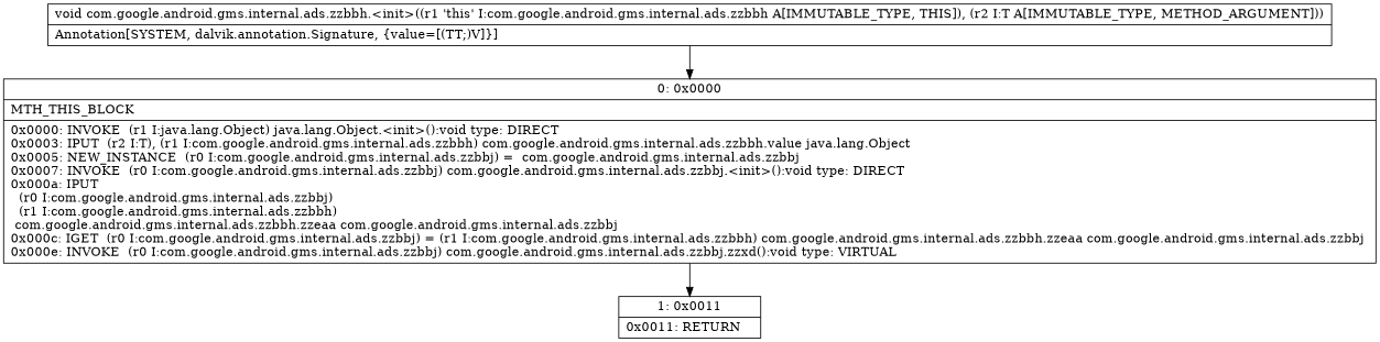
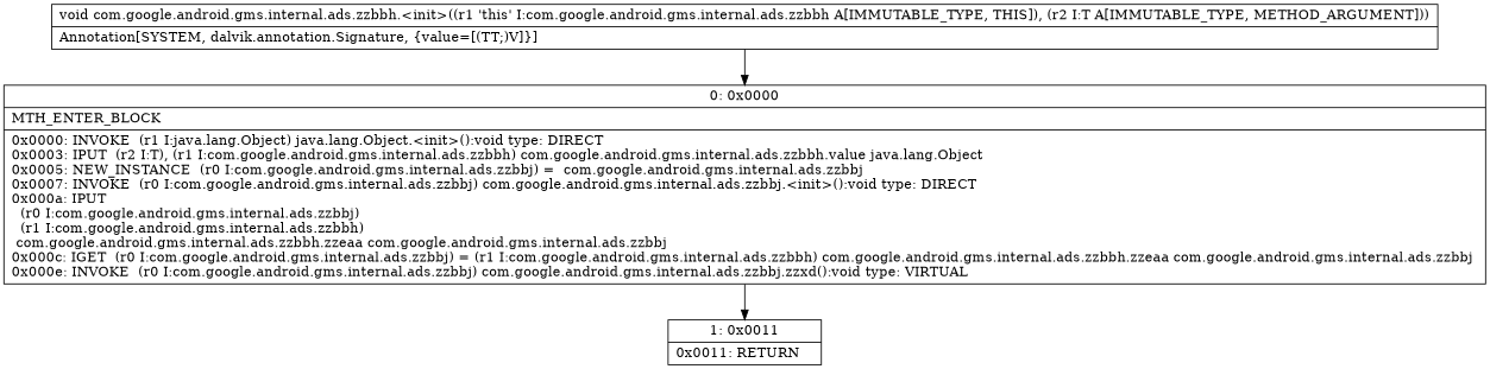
  digraph {
    node [shape=record]
-   n1 [label="{0\:\ 0x0000|MTH_THIS_BLOCK\l|0x0000: INVOKE  (r1 I:java.lang.Object) java.lang.Object.\<init\>():void type: DIRECT \l0x0003: IPUT  (r2 I:T), (r1 I:com.google.android.gms.internal.ads.zzbbh) com.google.android.gms.internal.ads.zzbbh.value java.lang.Object \l0x0005: NEW_INSTANCE  (r0 I:com.google.android.gms.internal.ads.zzbbj) =  com.google.android.gms.internal.ads.zzbbj \l0x0007: INVOKE  (r0 I:com.google.android.gms.internal.ads.zzbbj) com.google.android.gms.internal.ads.zzbbj.\<init\>():void type: DIRECT \l0x000a: IPUT  \l  (r0 I:com.google.android.gms.internal.ads.zzbbj)\l  (r1 I:com.google.android.gms.internal.ads.zzbbh)\l com.google.android.gms.internal.ads.zzbbh.zzeaa com.google.android.gms.internal.ads.zzbbj \l0x000c: IGET  (r0 I:com.google.android.gms.internal.ads.zzbbj) = (r1 I:com.google.android.gms.internal.ads.zzbbh) com.google.android.gms.internal.ads.zzbbh.zzeaa com.google.android.gms.internal.ads.zzbbj \l0x000e: INVOKE  (r0 I:com.google.android.gms.internal.ads.zzbbj) com.google.android.gms.internal.ads.zzbbj.zzxd():void type: VIRTUAL \l}"]
+   n1 [label="{0\:\ 0x0000|MTH_ENTER_BLOCK\l|0x0000: INVOKE  (r1 I:java.lang.Object) java.lang.Object.\<init\>():void type: DIRECT \l0x0003: IPUT  (r2 I:T), (r1 I:com.google.android.gms.internal.ads.zzbbh) com.google.android.gms.internal.ads.zzbbh.value java.lang.Object \l0x0005: NEW_INSTANCE  (r0 I:com.google.android.gms.internal.ads.zzbbj) =  com.google.android.gms.internal.ads.zzbbj \l0x0007: INVOKE  (r0 I:com.google.android.gms.internal.ads.zzbbj) com.google.android.gms.internal.ads.zzbbj.\<init\>():void type: DIRECT \l0x000a: IPUT  \l  (r0 I:com.google.android.gms.internal.ads.zzbbj)\l  (r1 I:com.google.android.gms.internal.ads.zzbbh)\l com.google.android.gms.internal.ads.zzbbh.zzeaa com.google.android.gms.internal.ads.zzbbj \l0x000c: IGET  (r0 I:com.google.android.gms.internal.ads.zzbbj) = (r1 I:com.google.android.gms.internal.ads.zzbbh) com.google.android.gms.internal.ads.zzbbh.zzeaa com.google.android.gms.internal.ads.zzbbj \l0x000e: INVOKE  (r0 I:com.google.android.gms.internal.ads.zzbbj) com.google.android.gms.internal.ads.zzbbj.zzxd():void type: VIRTUAL \l}"]
    n2 [label="{1\:\ 0x0011|0x0011: RETURN   \l}"]
    n3 [label="{void com.google.android.gms.internal.ads.zzbbh.\<init\>((r1 'this' I:com.google.android.gms.internal.ads.zzbbh A[IMMUTABLE_TYPE, THIS]), (r2 I:T A[IMMUTABLE_TYPE, METHOD_ARGUMENT]))  | Annotation[SYSTEM, dalvik.annotation.Signature, \{value=[(TT;)V]\}]\l}"]
    n1 -> n2
    n3 -> n1
  }
